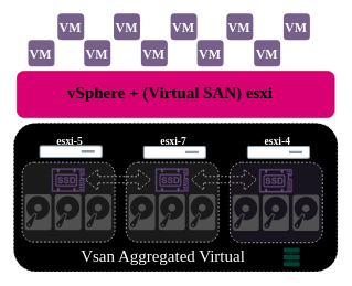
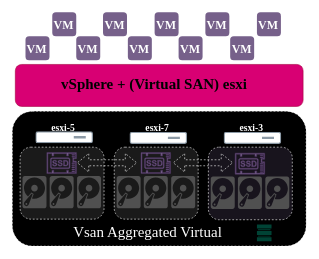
  <mxCell id="0" />
  <mxCell id="1" parent="0" />
  <mxCell id="2" value="" style="rounded=1;whiteSpace=wrap;html=1;fontFamily=Verdana;fontSize=25;dashed=1;fillStyle=solid;shadow=0;strokeColor=#FFFFFF;gradientColor=none;fontColor=#000000;fillColor=#000000;" vertex="1" parent="1"><mxGeometry x="20" y="185" width="490" height="225" as="geometry" /></mxCell>
  <mxCell id="3" value="" style="rounded=1;whiteSpace=wrap;html=1;sketch=0;fontFamily=Lucida Console;verticalAlign=bottom;dashed=1;fillColor=#1A1A1A;strokeColor=#FFFFFF;" parent="1" vertex="1"><mxGeometry x="33" y="245" width="140" height="120" as="geometry" /></mxCell>
  <mxCell id="4" value="" style="aspect=fixed;perimeter=ellipsePerimeter;html=1;align=center;fontSize=12;verticalAlign=top;fontColor=none;shadow=0;dashed=0;image;image=img/lib/cumulus/server_bare_metal.svg;imageBackground=none;fillStyle=solid;imageBorder=none;labelBackgroundColor=none;noLabel=1;" parent="1" vertex="1"><mxGeometry x="59" y="219" width="96.02" height="20" as="geometry" /></mxCell>
  <mxCell id="5" value="&lt;b style=&quot;font-size: 16px;&quot;&gt;esxi-5&lt;/b&gt;" style="text;html=1;fillColor=none;align=center;verticalAlign=middle;whiteSpace=wrap;rounded=0;sketch=0;fontFamily=Verdana;labelBackgroundColor=none;fontColor=#FFFFFF;fontSize=16;" parent="1" vertex="1"><mxGeometry x="65.01" y="202" width="80" height="20" as="geometry" /></mxCell>
  <mxCell id="6" value="" style="sketch=0;pointerEvents=1;shadow=0;dashed=0;html=1;strokeColor=#432D57;fillColor=#76608a;aspect=fixed;labelPosition=center;verticalLabelPosition=bottom;verticalAlign=top;align=center;outlineConnect=0;shape=mxgraph.vvd.ssd;fontFamily=Lucida Console;fontColor=#ffffff;rotation=0;" parent="1" vertex="1"><mxGeometry x="77.64" y="254" width="49.29" height="35" as="geometry" /></mxCell>
  <mxCell id="7" value="" style="sketch=0;pointerEvents=1;shadow=0;dashed=0;html=1;strokeColor=none;fillColor=#505050;labelPosition=center;verticalLabelPosition=bottom;verticalAlign=top;outlineConnect=0;align=center;shape=mxgraph.office.devices.hard_disk;fontFamily=Lucida Console;" parent="1" vertex="1"><mxGeometry x="82.29" y="293" width="40" height="54" as="geometry" /></mxCell>
  <mxCell id="8" value="" style="sketch=0;pointerEvents=1;shadow=0;dashed=0;html=1;strokeColor=none;fillColor=#505050;labelPosition=center;verticalLabelPosition=bottom;verticalAlign=top;outlineConnect=0;align=center;shape=mxgraph.office.devices.hard_disk;fontFamily=Lucida Console;" parent="1" vertex="1"><mxGeometry x="37" y="293" width="40" height="54" as="geometry" /></mxCell>
  <mxCell id="9" value="" style="sketch=0;pointerEvents=1;shadow=0;dashed=0;html=1;strokeColor=none;fillColor=#505050;labelPosition=center;verticalLabelPosition=bottom;verticalAlign=top;outlineConnect=0;align=center;shape=mxgraph.office.devices.hard_disk;fontFamily=Lucida Console;" parent="1" vertex="1"><mxGeometry x="128" y="293" width="40" height="54" as="geometry" /></mxCell>
  <mxCell id="10" value="" style="rounded=1;whiteSpace=wrap;html=1;sketch=0;fontFamily=Lucida Console;verticalAlign=bottom;dashed=1;fillColor=#1A1A1A;strokeColor=#FFFFFF;" parent="1" vertex="1"><mxGeometry x="190" y="245" width="140" height="120" as="geometry" /></mxCell>
  <mxCell id="11" value="" style="aspect=fixed;perimeter=ellipsePerimeter;html=1;align=center;fontSize=12;verticalAlign=top;fontColor=#364149;shadow=0;dashed=0;image;image=img/lib/cumulus/server_bare_metal.svg;" parent="1" vertex="1"><mxGeometry x="216" y="220" width="96.02" height="20" as="geometry" /></mxCell>
  <mxCell id="12" value="&lt;b style=&quot;font-size: 16px;&quot;&gt;esxi-7&lt;/b&gt;" style="text;html=1;fillColor=none;align=center;verticalAlign=middle;whiteSpace=wrap;rounded=0;sketch=0;fontFamily=Verdana;labelBackgroundColor=none;fontColor=#FFFFFF;fontSize=16;" parent="1" vertex="1"><mxGeometry x="222.01" y="203" width="80" height="20" as="geometry" /></mxCell>
  <mxCell id="13" value="" style="sketch=0;pointerEvents=1;shadow=0;dashed=0;html=1;strokeColor=#432D57;fillColor=#76608a;aspect=fixed;labelPosition=center;verticalLabelPosition=bottom;verticalAlign=top;align=center;outlineConnect=0;shape=mxgraph.vvd.ssd;fontFamily=Lucida Console;fontColor=#ffffff;rotation=0;" parent="1" vertex="1"><mxGeometry x="234.64" y="254" width="49.29" height="35" as="geometry" /></mxCell>
  <mxCell id="14" value="" style="sketch=0;pointerEvents=1;shadow=0;dashed=0;html=1;strokeColor=none;fillColor=#505050;labelPosition=center;verticalLabelPosition=bottom;verticalAlign=top;outlineConnect=0;align=center;shape=mxgraph.office.devices.hard_disk;fontFamily=Lucida Console;" parent="1" vertex="1"><mxGeometry x="239.29" y="293" width="40" height="54" as="geometry" /></mxCell>
  <mxCell id="15" value="" style="sketch=0;pointerEvents=1;shadow=0;dashed=0;html=1;strokeColor=none;fillColor=#505050;labelPosition=center;verticalLabelPosition=bottom;verticalAlign=top;outlineConnect=0;align=center;shape=mxgraph.office.devices.hard_disk;fontFamily=Lucida Console;" parent="1" vertex="1"><mxGeometry x="194" y="293" width="40" height="54" as="geometry" /></mxCell>
  <mxCell id="16" value="" style="sketch=0;pointerEvents=1;shadow=0;dashed=0;html=1;strokeColor=none;fillColor=#505050;labelPosition=center;verticalLabelPosition=bottom;verticalAlign=top;outlineConnect=0;align=center;shape=mxgraph.office.devices.hard_disk;fontFamily=Lucida Console;" parent="1" vertex="1"><mxGeometry x="285" y="293" width="40" height="54" as="geometry" /></mxCell>
  <mxCell id="17" value="" style="rounded=1;whiteSpace=wrap;html=1;sketch=0;fontFamily=Lucida Console;verticalAlign=bottom;dashed=1;fillColor=#18141D;strokeColor=#FFFFFF;" parent="1" vertex="1"><mxGeometry x="347" y="245" width="140" height="121" as="geometry" /></mxCell>
  <mxCell id="18" value="" style="aspect=fixed;perimeter=ellipsePerimeter;html=1;align=center;fontSize=12;verticalAlign=top;fontColor=#364149;shadow=0;dashed=0;image;image=img/lib/cumulus/server_bare_metal.svg;imageBackground=none;imageAspect=1;noLabel=0;strokeWidth=1;imageBorder=none;fillStyle=zigzag-line;" parent="1" vertex="1"><mxGeometry x="373" y="220" width="96.02" height="20" as="geometry" /></mxCell>
- <mxCell id="19" value="esxi-4" style="text;fillColor=none;align=center;verticalAlign=middle;rounded=0;sketch=0;fontFamily=Verdana;labelBorderColor=none;whiteSpace=wrap;html=1;fontStyle=1;horizontal=1;labelBackgroundColor=none;fontColor=#FFFFFF;fontSize=16;" parent="1" vertex="1"><mxGeometry x="379.01" y="203" width="80" height="20" as="geometry" /></mxCell>
+ <mxCell id="19" value="esxi-3" style="text;fillColor=none;align=center;verticalAlign=middle;rounded=0;sketch=0;fontFamily=Verdana;labelBorderColor=none;whiteSpace=wrap;html=1;fontStyle=1;horizontal=1;labelBackgroundColor=none;fontColor=#FFFFFF;fontSize=16;" parent="1" vertex="1"><mxGeometry x="379.01" y="203" width="80" height="20" as="geometry" /></mxCell>
  <mxCell id="20" value="" style="sketch=0;pointerEvents=1;shadow=0;dashed=0;html=1;strokeColor=#432D57;fillColor=#76608a;aspect=fixed;labelPosition=center;verticalLabelPosition=bottom;verticalAlign=top;align=center;outlineConnect=0;shape=mxgraph.vvd.ssd;fontFamily=Lucida Console;fontColor=#ffffff;rotation=0;" parent="1" vertex="1"><mxGeometry x="391.64" y="255" width="49.29" height="35" as="geometry" /></mxCell>
  <mxCell id="21" value="" style="sketch=0;pointerEvents=1;shadow=0;dashed=0;html=1;strokeColor=none;fillColor=#505050;labelPosition=center;verticalLabelPosition=bottom;verticalAlign=top;outlineConnect=0;align=center;shape=mxgraph.office.devices.hard_disk;fontFamily=Lucida Console;" parent="1" vertex="1"><mxGeometry x="396.29" y="294" width="40" height="54" as="geometry" /></mxCell>
  <mxCell id="22" value="" style="sketch=0;pointerEvents=1;shadow=0;dashed=0;html=1;strokeColor=none;fillColor=#505050;labelPosition=center;verticalLabelPosition=bottom;verticalAlign=top;outlineConnect=0;align=center;shape=mxgraph.office.devices.hard_disk;fontFamily=Lucida Console;" parent="1" vertex="1"><mxGeometry x="351" y="294" width="40" height="54" as="geometry" /></mxCell>
  <mxCell id="23" value="" style="sketch=0;pointerEvents=1;shadow=0;dashed=0;html=1;strokeColor=none;fillColor=#505050;labelPosition=center;verticalLabelPosition=bottom;verticalAlign=top;outlineConnect=0;align=center;shape=mxgraph.office.devices.hard_disk;fontFamily=Lucida Console;" parent="1" vertex="1"><mxGeometry x="442" y="294" width="40" height="54" as="geometry" /></mxCell>
  <mxCell id="24" value="" style="rounded=1;whiteSpace=wrap;html=1;sketch=0;fontFamily=Verdana;fillColor=#76608a;strokeColor=none;fontColor=#ffffff;" parent="1" vertex="1"><mxGeometry x="42" y="60" width="40" height="40" as="geometry" /></mxCell>
  <mxCell id="25" value="&lt;b style=&quot;font-size: 20px;&quot;&gt;VM&lt;/b&gt;" style="text;html=1;strokeColor=none;fillColor=#76608a;align=center;verticalAlign=middle;whiteSpace=wrap;rounded=0;sketch=0;fontFamily=Verdana;fontSize=20;fontColor=#ffffff;" parent="1" vertex="1"><mxGeometry x="51.29" y="70" width="20" height="20" as="geometry" /></mxCell>
  <mxCell id="26" value="" style="rounded=1;whiteSpace=wrap;html=1;sketch=0;fontFamily=Verdana;fillColor=#76608a;strokeColor=none;fontColor=#ffffff;" parent="1" vertex="1"><mxGeometry x="86.64" y="20" width="40" height="40" as="geometry" /></mxCell>
  <mxCell id="27" value="&lt;b style=&quot;font-size: 20px;&quot;&gt;VM&lt;/b&gt;" style="text;html=1;strokeColor=none;fillColor=#76608a;align=center;verticalAlign=middle;whiteSpace=wrap;rounded=0;sketch=0;fontFamily=Verdana;fontSize=20;fontColor=#ffffff;" parent="1" vertex="1"><mxGeometry x="95.93" y="30" width="20" height="20" as="geometry" /></mxCell>
  <mxCell id="28" value="" style="rounded=1;whiteSpace=wrap;html=1;sketch=0;fontFamily=Verdana;fillColor=#76608a;strokeColor=none;fontColor=#ffffff;" parent="1" vertex="1"><mxGeometry x="126.64" y="60" width="40" height="40" as="geometry" /></mxCell>
  <mxCell id="29" value="&lt;b style=&quot;font-size: 20px;&quot;&gt;VM&lt;/b&gt;" style="text;html=1;strokeColor=none;fillColor=#76608a;align=center;verticalAlign=middle;whiteSpace=wrap;rounded=0;sketch=0;fontFamily=Verdana;fontSize=20;fontColor=#ffffff;" parent="1" vertex="1"><mxGeometry x="135.93" y="70" width="20" height="20" as="geometry" /></mxCell>
  <mxCell id="30" value="" style="rounded=1;whiteSpace=wrap;html=1;sketch=0;fontFamily=Verdana;fillColor=#76608a;strokeColor=none;fontColor=#ffffff;" parent="1" vertex="1"><mxGeometry x="171.28" y="20" width="40" height="40" as="geometry" /></mxCell>
  <mxCell id="31" value="&lt;b style=&quot;font-size: 20px;&quot;&gt;VM&lt;/b&gt;" style="text;html=1;strokeColor=none;fillColor=#76608a;align=center;verticalAlign=middle;whiteSpace=wrap;rounded=0;sketch=0;fontFamily=Verdana;fontSize=20;fontColor=#ffffff;" parent="1" vertex="1"><mxGeometry x="180.57" y="30" width="20" height="20" as="geometry" /></mxCell>
  <mxCell id="32" value="" style="rounded=1;whiteSpace=wrap;html=1;sketch=0;fontFamily=Verdana;fillColor=#76608a;strokeColor=none;fontColor=#ffffff;" parent="1" vertex="1"><mxGeometry x="212.72" y="60" width="40" height="40" as="geometry" /></mxCell>
  <mxCell id="33" value="&lt;b style=&quot;font-size: 20px;&quot;&gt;VM&lt;/b&gt;" style="text;html=1;strokeColor=none;fillColor=#76608a;align=center;verticalAlign=middle;whiteSpace=wrap;rounded=0;sketch=0;fontFamily=Verdana;fontSize=20;fontColor=#ffffff;" parent="1" vertex="1"><mxGeometry x="222.01" y="70" width="20" height="20" as="geometry" /></mxCell>
  <mxCell id="34" value="" style="rounded=1;whiteSpace=wrap;html=1;sketch=0;fontFamily=Verdana;fillColor=#76608a;strokeColor=none;fontColor=#ffffff;" parent="1" vertex="1"><mxGeometry x="257.36" y="20" width="40" height="40" as="geometry" /></mxCell>
  <mxCell id="35" value="&lt;b style=&quot;font-size: 20px;&quot;&gt;VM&lt;/b&gt;" style="text;html=1;strokeColor=none;fillColor=#76608a;align=center;verticalAlign=middle;whiteSpace=wrap;rounded=0;sketch=0;fontFamily=Verdana;fontSize=20;fontColor=#ffffff;" parent="1" vertex="1"><mxGeometry x="266.65" y="30" width="20" height="20" as="geometry" /></mxCell>
  <mxCell id="36" value="" style="rounded=1;whiteSpace=wrap;html=1;sketch=0;fontFamily=Verdana;fillColor=#76608a;strokeColor=none;fontColor=#ffffff;" parent="1" vertex="1"><mxGeometry x="297.36" y="60" width="40" height="40" as="geometry" /></mxCell>
  <mxCell id="37" value="&lt;b style=&quot;font-size: 20px;&quot;&gt;VM&lt;/b&gt;" style="text;html=1;strokeColor=none;fillColor=#76608a;align=center;verticalAlign=middle;whiteSpace=wrap;rounded=0;sketch=0;fontFamily=Verdana;fontSize=20;fontColor=#ffffff;" parent="1" vertex="1"><mxGeometry x="306.65" y="70" width="20" height="20" as="geometry" /></mxCell>
  <mxCell id="38" value="" style="rounded=1;whiteSpace=wrap;html=1;sketch=0;fontFamily=Verdana;fillColor=#76608a;strokeColor=none;fontColor=#ffffff;" parent="1" vertex="1"><mxGeometry x="342" y="20" width="40" height="40" as="geometry" /></mxCell>
  <mxCell id="39" value="&lt;b style=&quot;font-size: 20px;&quot;&gt;VM&lt;/b&gt;" style="text;html=1;strokeColor=none;fillColor=#76608a;align=center;verticalAlign=middle;whiteSpace=wrap;rounded=0;sketch=0;fontFamily=Verdana;fontSize=20;fontColor=#ffffff;" parent="1" vertex="1"><mxGeometry x="351.29" y="30" width="20" height="20" as="geometry" /></mxCell>
  <mxCell id="40" value="" style="rounded=1;whiteSpace=wrap;html=1;sketch=0;fontFamily=Verdana;fillColor=#76608a;strokeColor=none;fontColor=#ffffff;" parent="1" vertex="1"><mxGeometry x="383.37" y="60" width="40" height="40" as="geometry" /></mxCell>
  <mxCell id="41" value="&lt;b style=&quot;font-size: 20px;&quot;&gt;VM&lt;/b&gt;" style="text;html=1;strokeColor=none;fillColor=#76608a;align=center;verticalAlign=middle;whiteSpace=wrap;rounded=0;sketch=0;fontFamily=Verdana;fontSize=20;fontColor=#ffffff;" parent="1" vertex="1"><mxGeometry x="392.66" y="70" width="20" height="20" as="geometry" /></mxCell>
  <mxCell id="42" value="" style="rounded=1;whiteSpace=wrap;html=1;sketch=0;fontFamily=Verdana;fillColor=#76608a;strokeColor=none;fontColor=#ffffff;" parent="1" vertex="1"><mxGeometry x="428.01" y="20" width="40" height="40" as="geometry" /></mxCell>
  <mxCell id="43" value="&lt;b style=&quot;font-size: 20px;&quot;&gt;VM&lt;/b&gt;" style="text;html=1;strokeColor=none;fillColor=#76608a;align=center;verticalAlign=middle;whiteSpace=wrap;rounded=0;sketch=0;fontFamily=Verdana;fontSize=20;fontColor=#ffffff;" parent="1" vertex="1"><mxGeometry x="437.3" y="30" width="20" height="20" as="geometry" /></mxCell>
  <mxCell id="44" value="" style="rounded=1;whiteSpace=wrap;html=1;fillColor=#d80073;fontColor=#ffffff;strokeColor=#A50040;verticalAlign=top;" parent="1" vertex="1"><mxGeometry x="25.01" y="107" width="480" height="70" as="geometry" /></mxCell>
  <mxCell id="45" value="&lt;b&gt;vSphere + (Virtual SAN) esxi&amp;nbsp;&lt;/b&gt;" style="text;html=1;strokeColor=none;fillColor=none;align=center;verticalAlign=middle;whiteSpace=wrap;rounded=0;fontSize=25;fontFamily=Verdana;" vertex="1" parent="1"><mxGeometry x="40" y="125" width="440" height="30" as="geometry" /></mxCell>
  <mxCell id="46" value="Vsan Aggregated Virtual" style="text;html=1;strokeColor=none;fillColor=none;align=center;verticalAlign=middle;whiteSpace=wrap;rounded=0;dashed=1;fontFamily=Verdana;fontSize=25;glass=0;fontColor=#FFFFFF;" vertex="1" parent="1"><mxGeometry x="71.29" y="372" width="350" height="30" as="geometry" /></mxCell>
  <mxCell id="47" value="" style="sketch=0;pointerEvents=1;shadow=0;dashed=0;html=1;strokeColor=none;fillColor=#005F4B;labelPosition=center;verticalLabelPosition=bottom;verticalAlign=top;align=center;outlineConnect=0;shape=mxgraph.veeam2.datastore;fontFamily=Verdana;fontSize=25;opacity=70;" vertex="1" parent="1"><mxGeometry x="428.01" y="374" width="24.35" height="28" as="geometry" /></mxCell>
  <mxCell id="48" value="" style="endArrow=classic;startArrow=classic;html=1;dashed=1;strokeWidth=1;fontFamily=Verdana;fontSize=16;fontColor=#FFFFFF;elbow=vertical;strokeColor=#FFFFFF;shape=flexArrow;" edge="1" parent="1"><mxGeometry width="100" height="100" relative="1" as="geometry"><mxPoint x="288" y="271" as="sourcePoint" /><mxPoint x="388" y="271" as="targetPoint" /></mxGeometry></mxCell>
  <mxCell id="49" value="" style="shape=flexArrow;endArrow=classic;startArrow=classic;html=1;dashed=1;strokeWidth=1;fontFamily=Verdana;fontSize=16;fontColor=#FFFFFF;elbow=vertical;strokeColor=#FFFFFF;" edge="1" parent="1"><mxGeometry width="100" height="100" relative="1" as="geometry"><mxPoint x="128" y="271" as="sourcePoint" /><mxPoint x="228" y="271" as="targetPoint" /></mxGeometry></mxCell>
